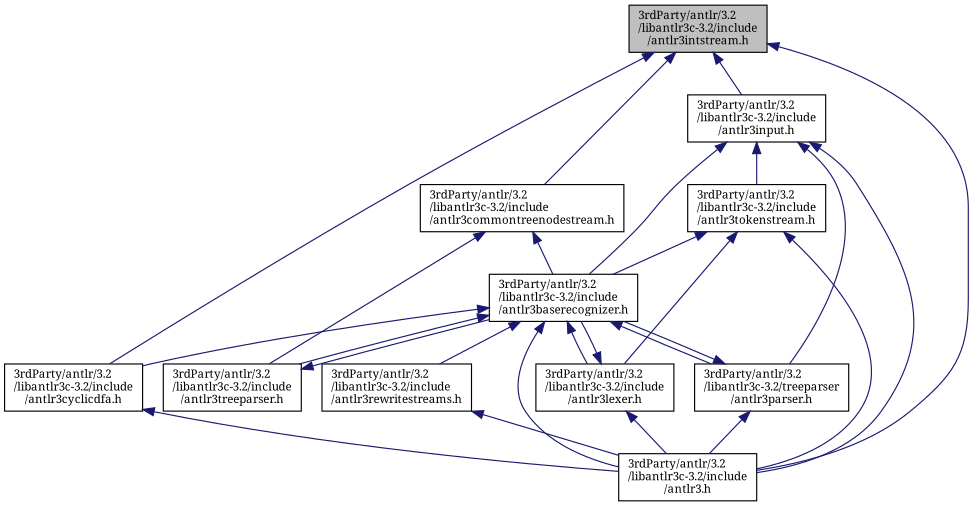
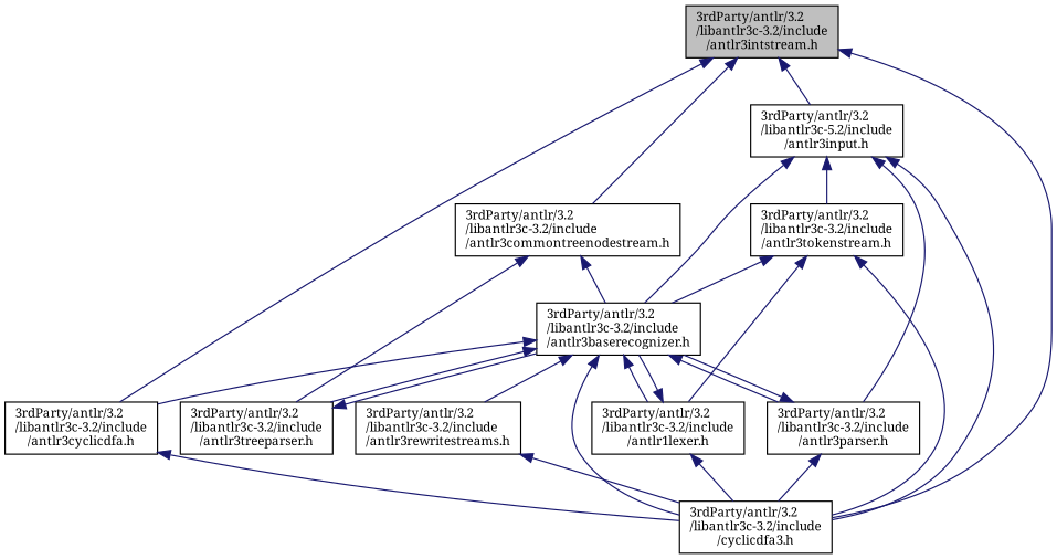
  digraph {
    fontname="Noto Serif"
    node [color=black fillcolor=white fontname="Noto Serif" fontsize=10 shape=record style=filled]
    edge [color=midnightblue dir=back fontname="Noto Serif" fontsize=10 labelfontname=Helvetica labelfontsize=10 style=solid]
    n1 [fillcolor=grey75 fontcolor=black height=0.2 label="3rdParty/antlr/3.2\l/libantlr3c-3.2/include\l/antlr3intstream.h" width=0.4]
-   n2 [height=0.2 label="3rdParty/antlr/3.2\l/libantlr3c-3.2/include\l/antlr3.h" width=0.4]
+   n2 [height=0.2 label="3rdParty/antlr/3.2\l/libantlr3c-3.2/include\l/cyclicdfa3.h" width=0.4]
    n3 [height=0.2 label="3rdParty/antlr/3.2\l/libantlr3c-3.2/include\l/antlr3commontreenodestream.h" width=0.4]
    n4 [height=0.2 label="3rdParty/antlr/3.2\l/libantlr3c-3.2/include\l/antlr3cyclicdfa.h" width=0.4]
-   n5 [height=0.2 label="3rdParty/antlr/3.2\l/libantlr3c-3.2/include\l/antlr3input.h" width=0.4]
+   n5 [height=0.2 label="3rdParty/antlr/3.2\l/libantlr3c-5.2/include\l/antlr3input.h" width=0.4]
    n6 [height=0.2 label="3rdParty/antlr/3.2\l/libantlr3c-3.2/include\l/antlr3baserecognizer.h" width=0.4]
    n7 [height=0.2 label="3rdParty/antlr/3.2\l/libantlr3c-3.2/include\l/antlr3treeparser.h" width=0.4]
-   n8 [height=0.2 label="3rdParty/antlr/3.2\l/libantlr3c-3.2/treeparser\l/antlr3parser.h" width=0.4]
+   n8 [height=0.2 label="3rdParty/antlr/3.2\l/libantlr3c-3.2/include\l/antlr3parser.h" width=0.4]
    n9 [height=0.2 label="3rdParty/antlr/3.2\l/libantlr3c-3.2/include\l/antlr3tokenstream.h" width=0.4]
-   n10 [height=0.2 label="3rdParty/antlr/3.2\l/libantlr3c-3.2/include\l/antlr3lexer.h" width=0.4]
+   n10 [height=0.2 label="3rdParty/antlr/3.2\l/libantlr3c-3.2/include\l/antlr1lexer.h" width=0.4]
    n11 [height=0.2 label="3rdParty/antlr/3.2\l/libantlr3c-3.2/include\l/antlr3rewritestreams.h" width=0.4]
    n1 -> n2
    n1 -> n3
    n1 -> n4
    n1 -> n5
    n3 -> n6
    n3 -> n7
    n4 -> n2
    n5 -> n2
    n5 -> n6
    n5 -> n8
    n5 -> n9
    n6 -> n2
    n6 -> n4
    n6 -> n7
    n6 -> n8
    n6 -> n10
    n6 -> n11
    n7 -> n6
    n8 -> n2
    n8 -> n6
    n9 -> n2
    n9 -> n6
    n9 -> n10
    n10 -> n2
    n10 -> n6
    n11 -> n2
  }
